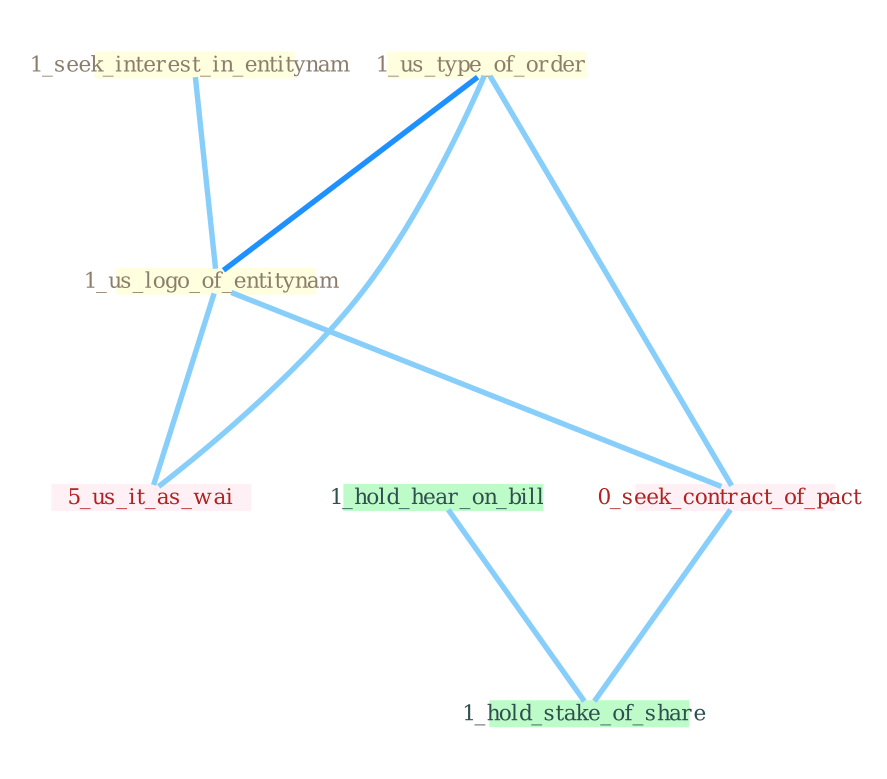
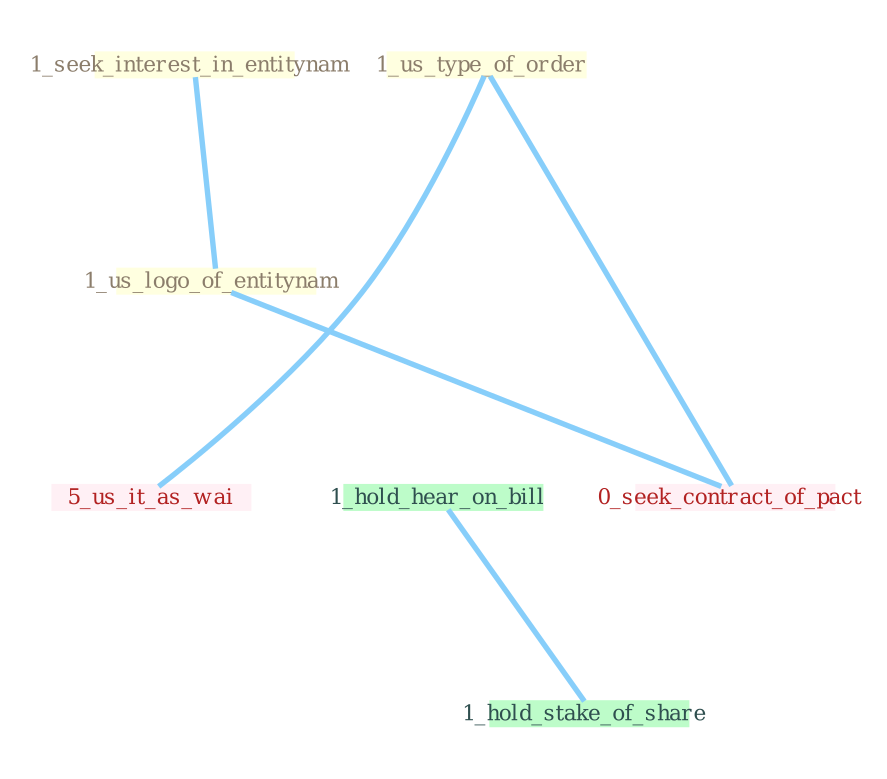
  graph {
    node [color="#ffffe0" fixedsize=true fontcolor="#8b7d6b" fontsize=4 shape=polygon style=filled]
    edge [color="#87cefa" w=1]
    "1_seek_interest_in_entitynam " [height=.06 width=.5]
    "1_us_type_of_order " [height=.06 width=.5]
    "1_us_logo_of_entitynam " [height=.06 width=.5]
    "0_seek_contract_of_pact " [color="#fff0f5" fontcolor="#b22222" height=.06 width=.5]
    n5 [color="#fff0f5" fontcolor="#b22222" height=.06 label="5_us_it_as_wai" width=.5]
    "1_hold_stake_of_share " [color="#BDFCC9" fontcolor="#2f4f4f" height=.06 width=.5]
    "1_hold_hear_on_bill " [color="#BDFCC9" fontcolor="#2f4f4f" height=.06 width=.5]
    subgraph sub_1 {
      "1_seek_interest_in_entitynam "
      "1_us_type_of_order "
      "1_us_logo_of_entitynam "
    }
    subgraph sub_2 {
      "0_seek_contract_of_pact "
      n5
    }
    "1_seek_interest_in_entitynam " -- "1_us_logo_of_entitynam "
-   "1_us_type_of_order " -- "1_us_logo_of_entitynam " [color="#1e90ff" w=2]
    "1_us_type_of_order " -- "0_seek_contract_of_pact "
    "1_us_type_of_order " -- n5
    "1_us_logo_of_entitynam " -- "0_seek_contract_of_pact "
-   "1_us_logo_of_entitynam " -- n5
-   "0_seek_contract_of_pact " -- "1_hold_stake_of_share "
    "1_hold_hear_on_bill " -- "1_hold_stake_of_share "
  }
